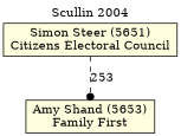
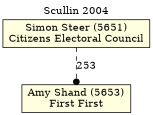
  digraph {
    label="Scullin 2004"
    labelloc=t
    mclimit=10
    node [shape=box style=filled fillcolor=lightyellow]
-   n1 [label="Amy Shand (5653)\nFamily First"]
+   n1 [label="Amy Shand (5653)\nFirst First"]
    n2 [label="Simon Steer (5651)\nCitizens Electoral Council"]
    n2 -> n1 [label=253 style=dashed arrowhead=dot]
  }
